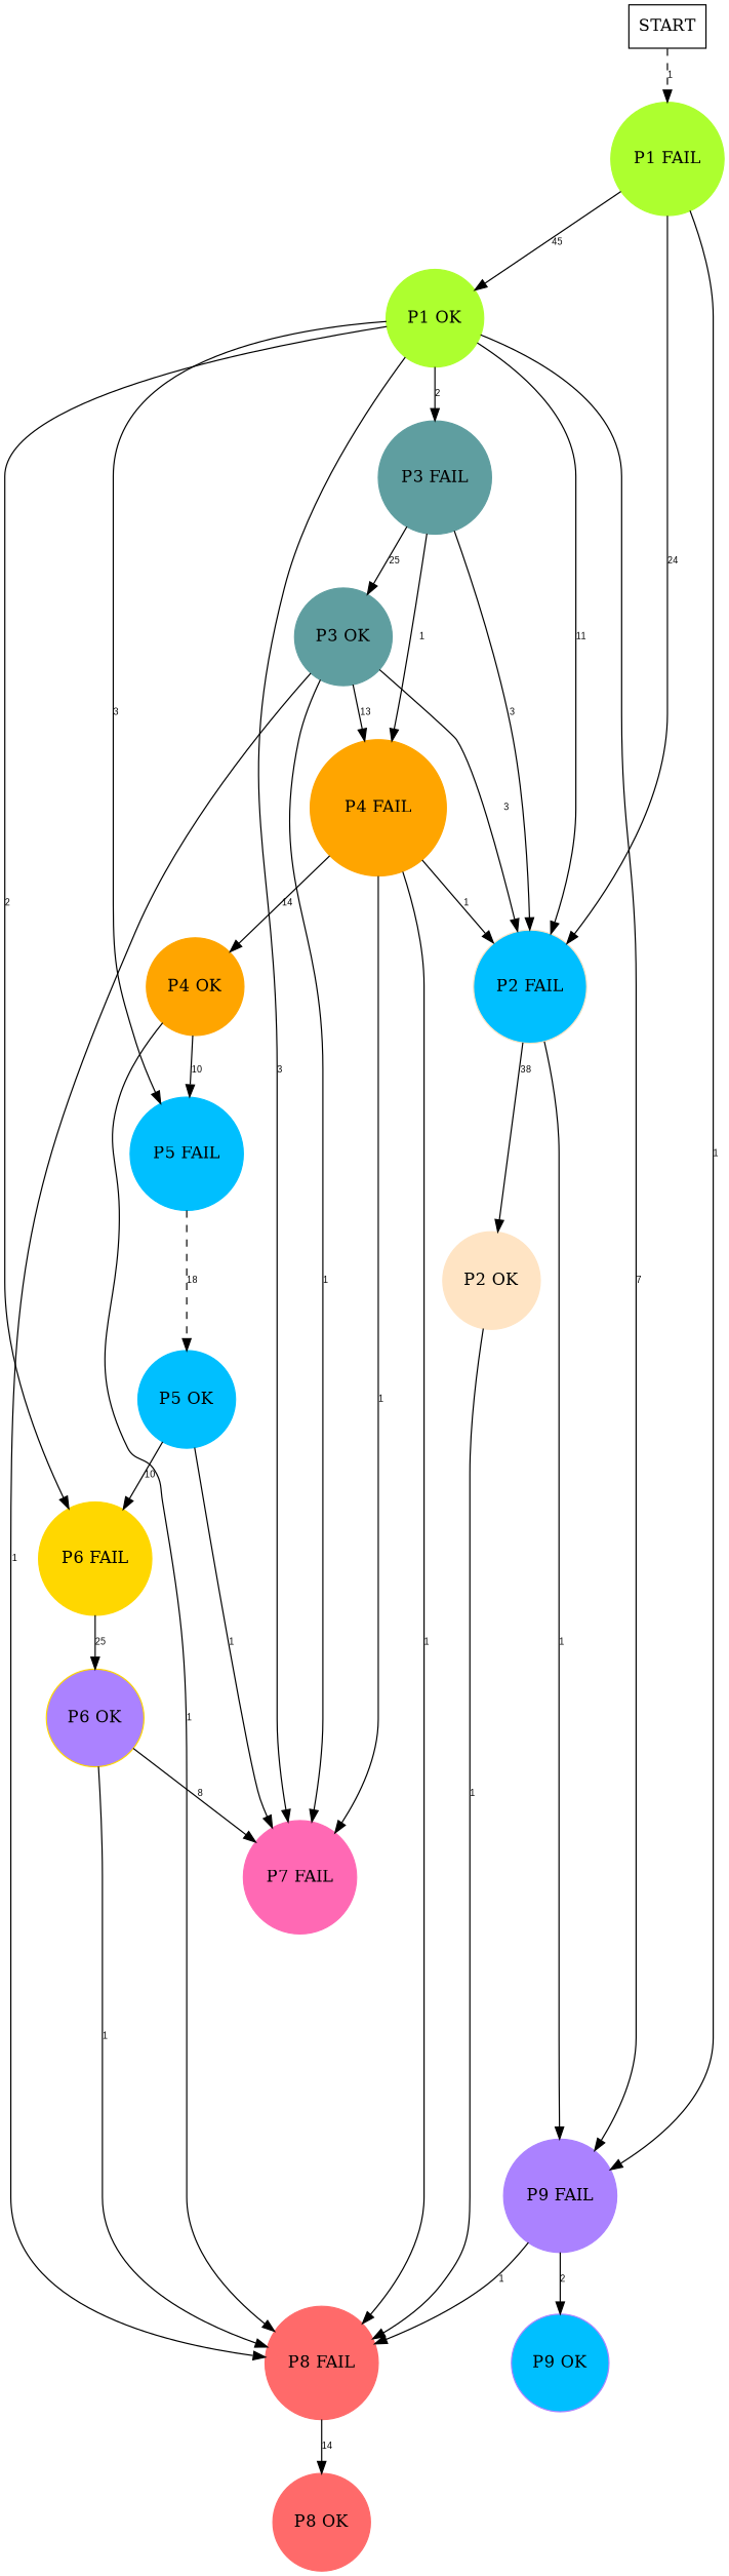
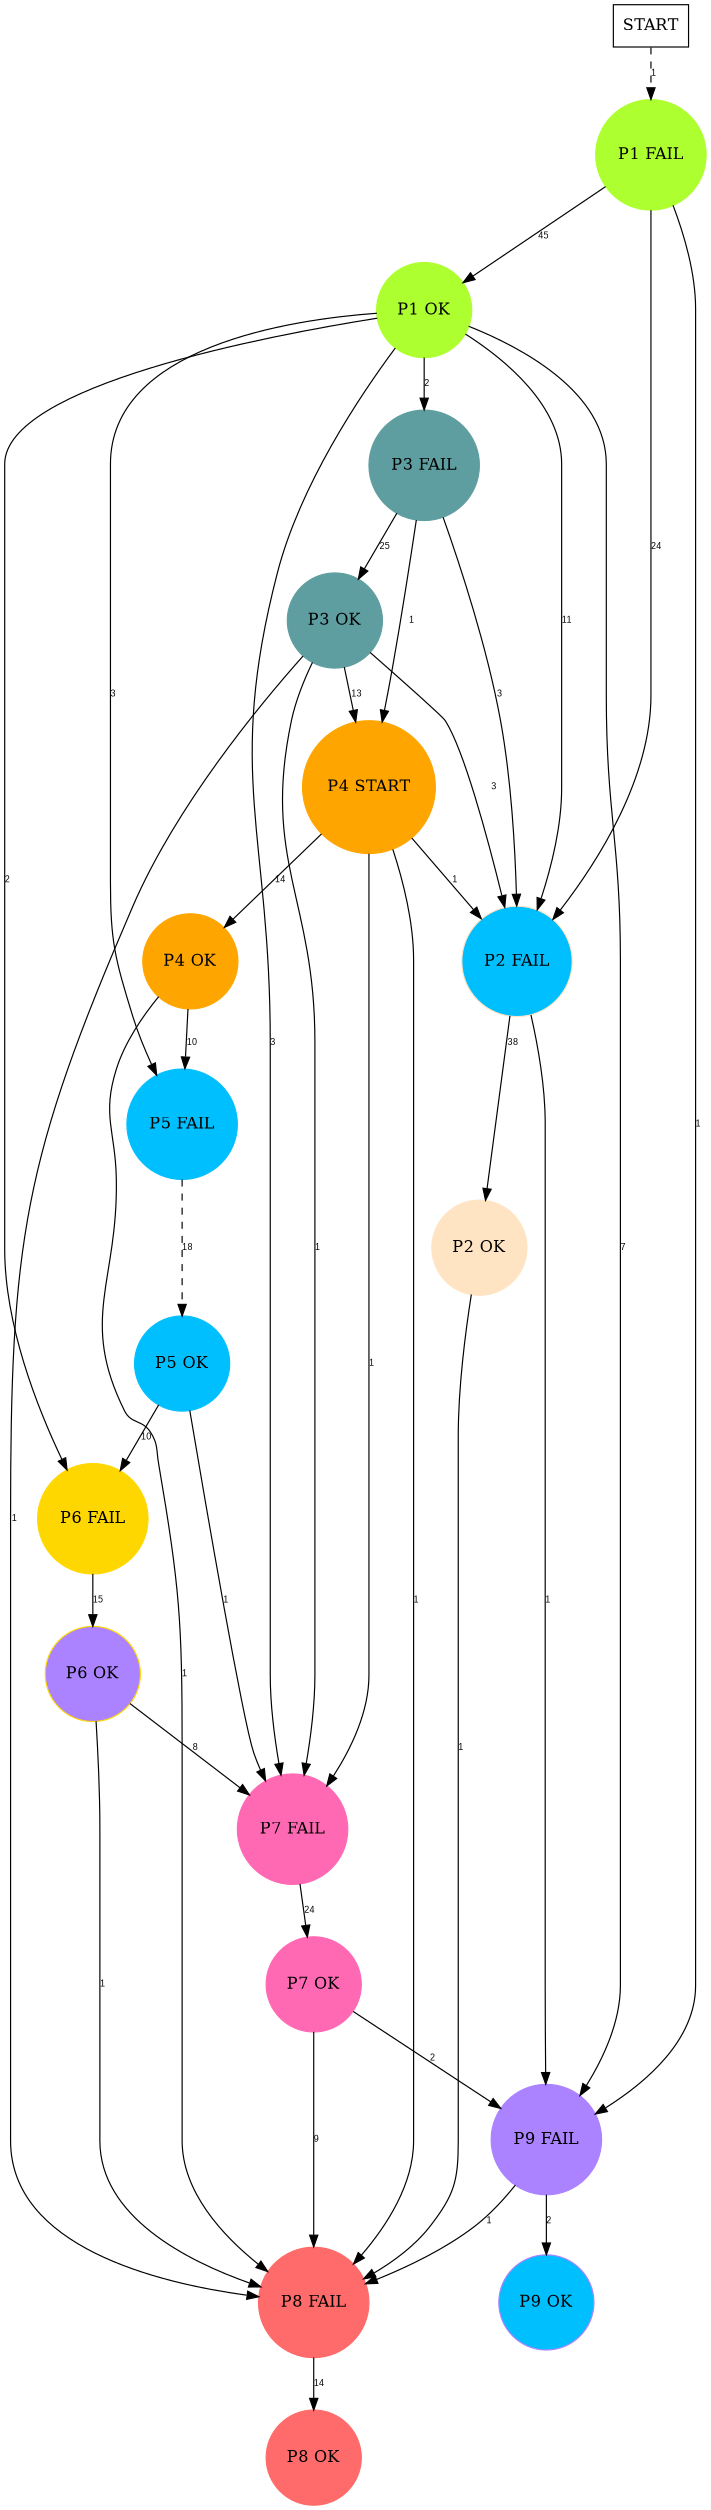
  digraph {
    node [color=greenyellow shape=circle style=filled]
    edge [fontname=Arial fontsize=8 labelfloat=false]
    "P1 FAIL"
    "P1 OK"
    "P2 FAIL" [color=bisque fillcolor=deepskyblue]
    "P9 FAIL" [color=mediumpurple1]
    "P3 FAIL" [color=cadetblue]
    "P5 FAIL" [color=deepskyblue]
    "P6 FAIL" [color=gold]
    "P7 FAIL" [color=hotpink]
    "P2 OK" [color=bisque]
    "P8 FAIL" [color=indianred1]
    "P9 OK" [color=mediumpurple1 fillcolor=deepskyblue]
-   "P4 FAIL" [color=orange]
+   "P4 FAIL" [color=orange label="P4 START"]
    "P3 OK" [color=cadetblue]
    "P5 OK" [color=deepskyblue]
    "P6 OK" [color=gold fillcolor=mediumpurple1]
+   "P7 OK" [color=hotpink]
    "P4 OK" [color=orange]
    "P8 OK" [color=indianred1]
    START [color=black fillcolor=white shape=box]
    "P1 FAIL" -> "P1 OK" [label=45]
    "P1 FAIL" -> "P2 FAIL" [label=24]
    "P1 FAIL" -> "P9 FAIL" [label=1]
    "P1 OK" -> "P2 FAIL" [label=11]
    "P1 OK" -> "P9 FAIL" [label=7]
    "P1 OK" -> "P3 FAIL" [label=2]
    "P1 OK" -> "P5 FAIL" [label=3]
    "P1 OK" -> "P6 FAIL" [label=2]
    "P1 OK" -> "P7 FAIL" [label=3]
    "P2 FAIL" -> "P9 FAIL" [label=1]
    "P2 FAIL" -> "P2 OK" [label=38]
    "P9 FAIL" -> "P8 FAIL" [label=1]
    "P9 FAIL" -> "P9 OK" [label=2]
    "P3 FAIL" -> "P2 FAIL" [label=3]
    "P3 FAIL" -> "P4 FAIL" [label=1]
    "P3 FAIL" -> "P3 OK" [label=25]
    "P5 FAIL" -> "P5 OK" [label=18 style=dashed]
-   "P6 FAIL" -> "P6 OK" [label=25]
+   "P6 FAIL" -> "P6 OK" [label=15]
+   "P7 FAIL" -> "P7 OK" [label=24]
    "P2 OK" -> "P8 FAIL" [label=1]
    "P8 FAIL" -> "P8 OK" [label=14]
    "P4 FAIL" -> "P2 FAIL" [label=1]
    "P4 FAIL" -> "P7 FAIL" [label=1]
    "P4 FAIL" -> "P8 FAIL" [label=1]
    "P4 FAIL" -> "P4 OK" [label=14]
    "P3 OK" -> "P2 FAIL" [label=3]
    "P3 OK" -> "P7 FAIL" [label=1]
    "P3 OK" -> "P8 FAIL" [label=1]
    "P3 OK" -> "P4 FAIL" [label=13]
    "P5 OK" -> "P6 FAIL" [label=10]
    "P5 OK" -> "P7 FAIL" [label=1]
    "P6 OK" -> "P7 FAIL" [label=8]
    "P6 OK" -> "P8 FAIL" [label=1]
+   "P7 OK" -> "P9 FAIL" [label=2]
+   "P7 OK" -> "P8 FAIL" [label=9]
    "P4 OK" -> "P5 FAIL" [label=10]
    "P4 OK" -> "P8 FAIL" [label=1]
    START -> "P1 FAIL" [label=1 style=dashed]
  }
